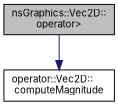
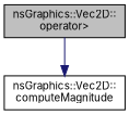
  digraph {
    rankdir=TB
    fontname=Inter
    node [color=black fontname=Inter fontsize=10 shape=record style=filled]
    n1 [fillcolor=grey75 fontcolor=black height=0.2 label="nsGraphics::Vec2D::\loperator\>" width=0.4]
-   n2 [fillcolor=white height=0.2 label="operator::Vec2D::\lcomputeMagnitude" width=0.4]
+   n2 [fillcolor=white height=0.2 label="nsGraphics::Vec2D::\lcomputeMagnitude" width=0.4]
    n1 -> n2 [color=midnightblue fontname=Inter fontsize=10 labelfontname=Helvetica labelfontsize=10 style=solid]
  }
